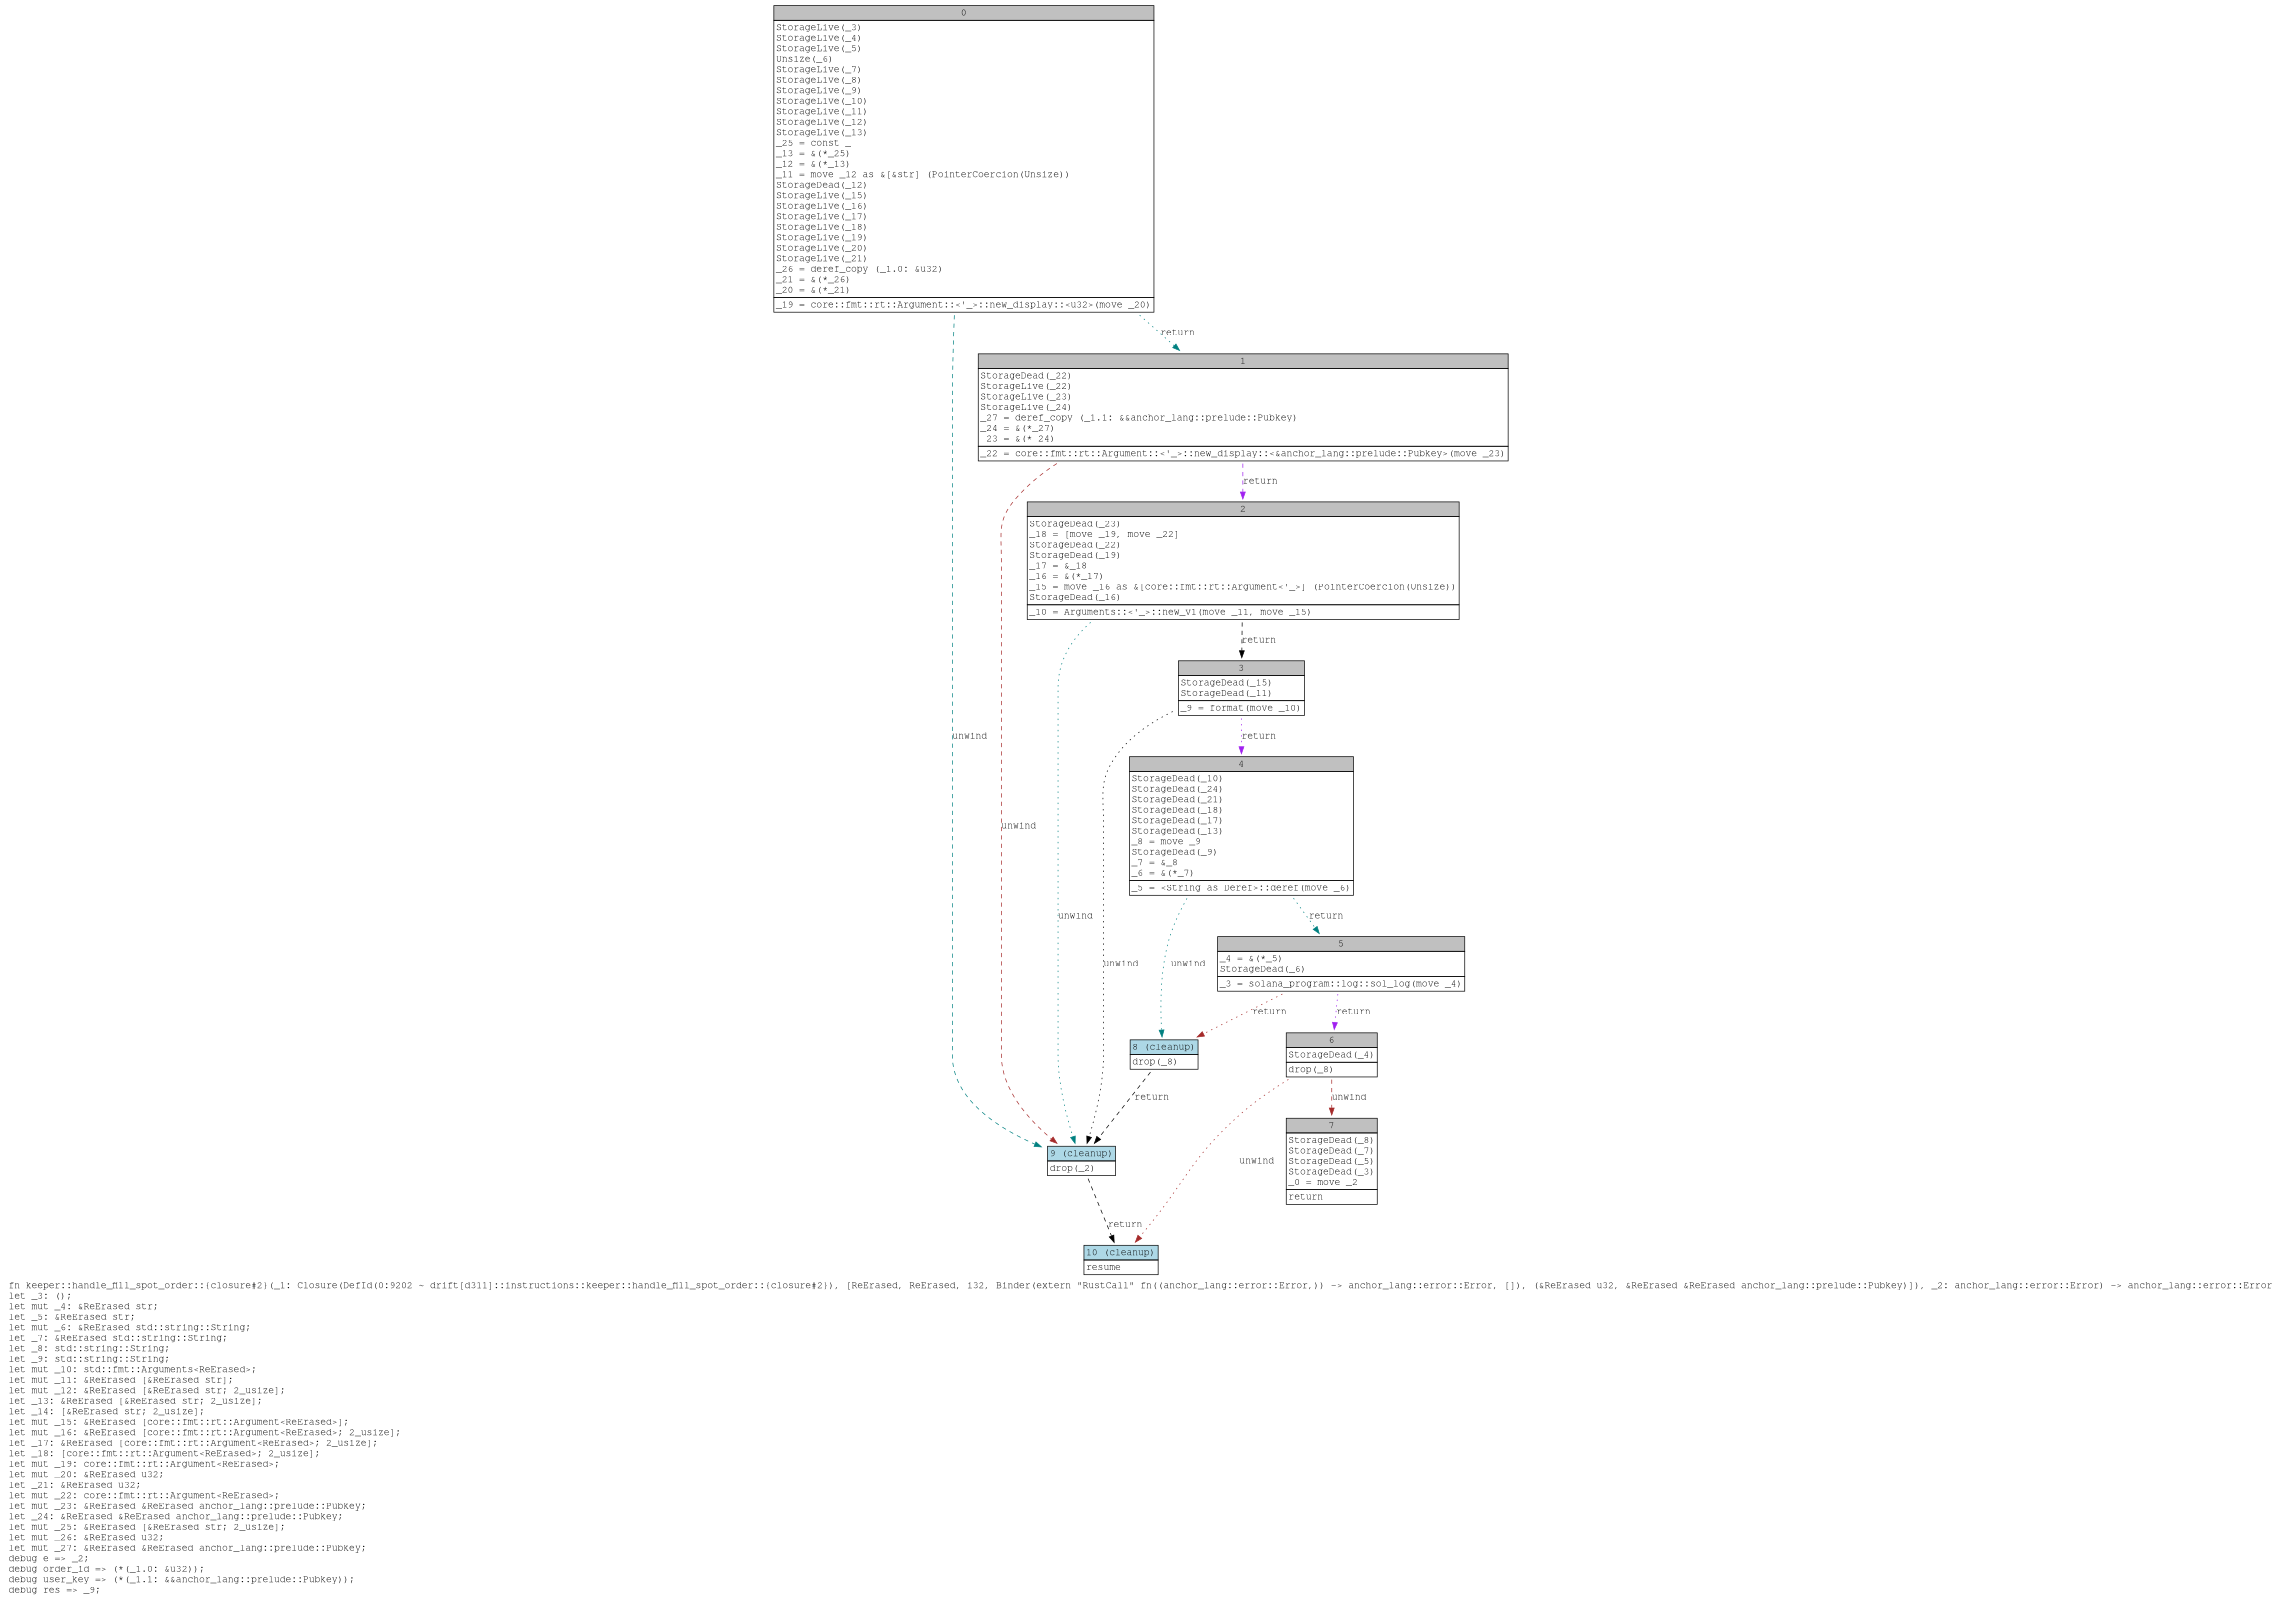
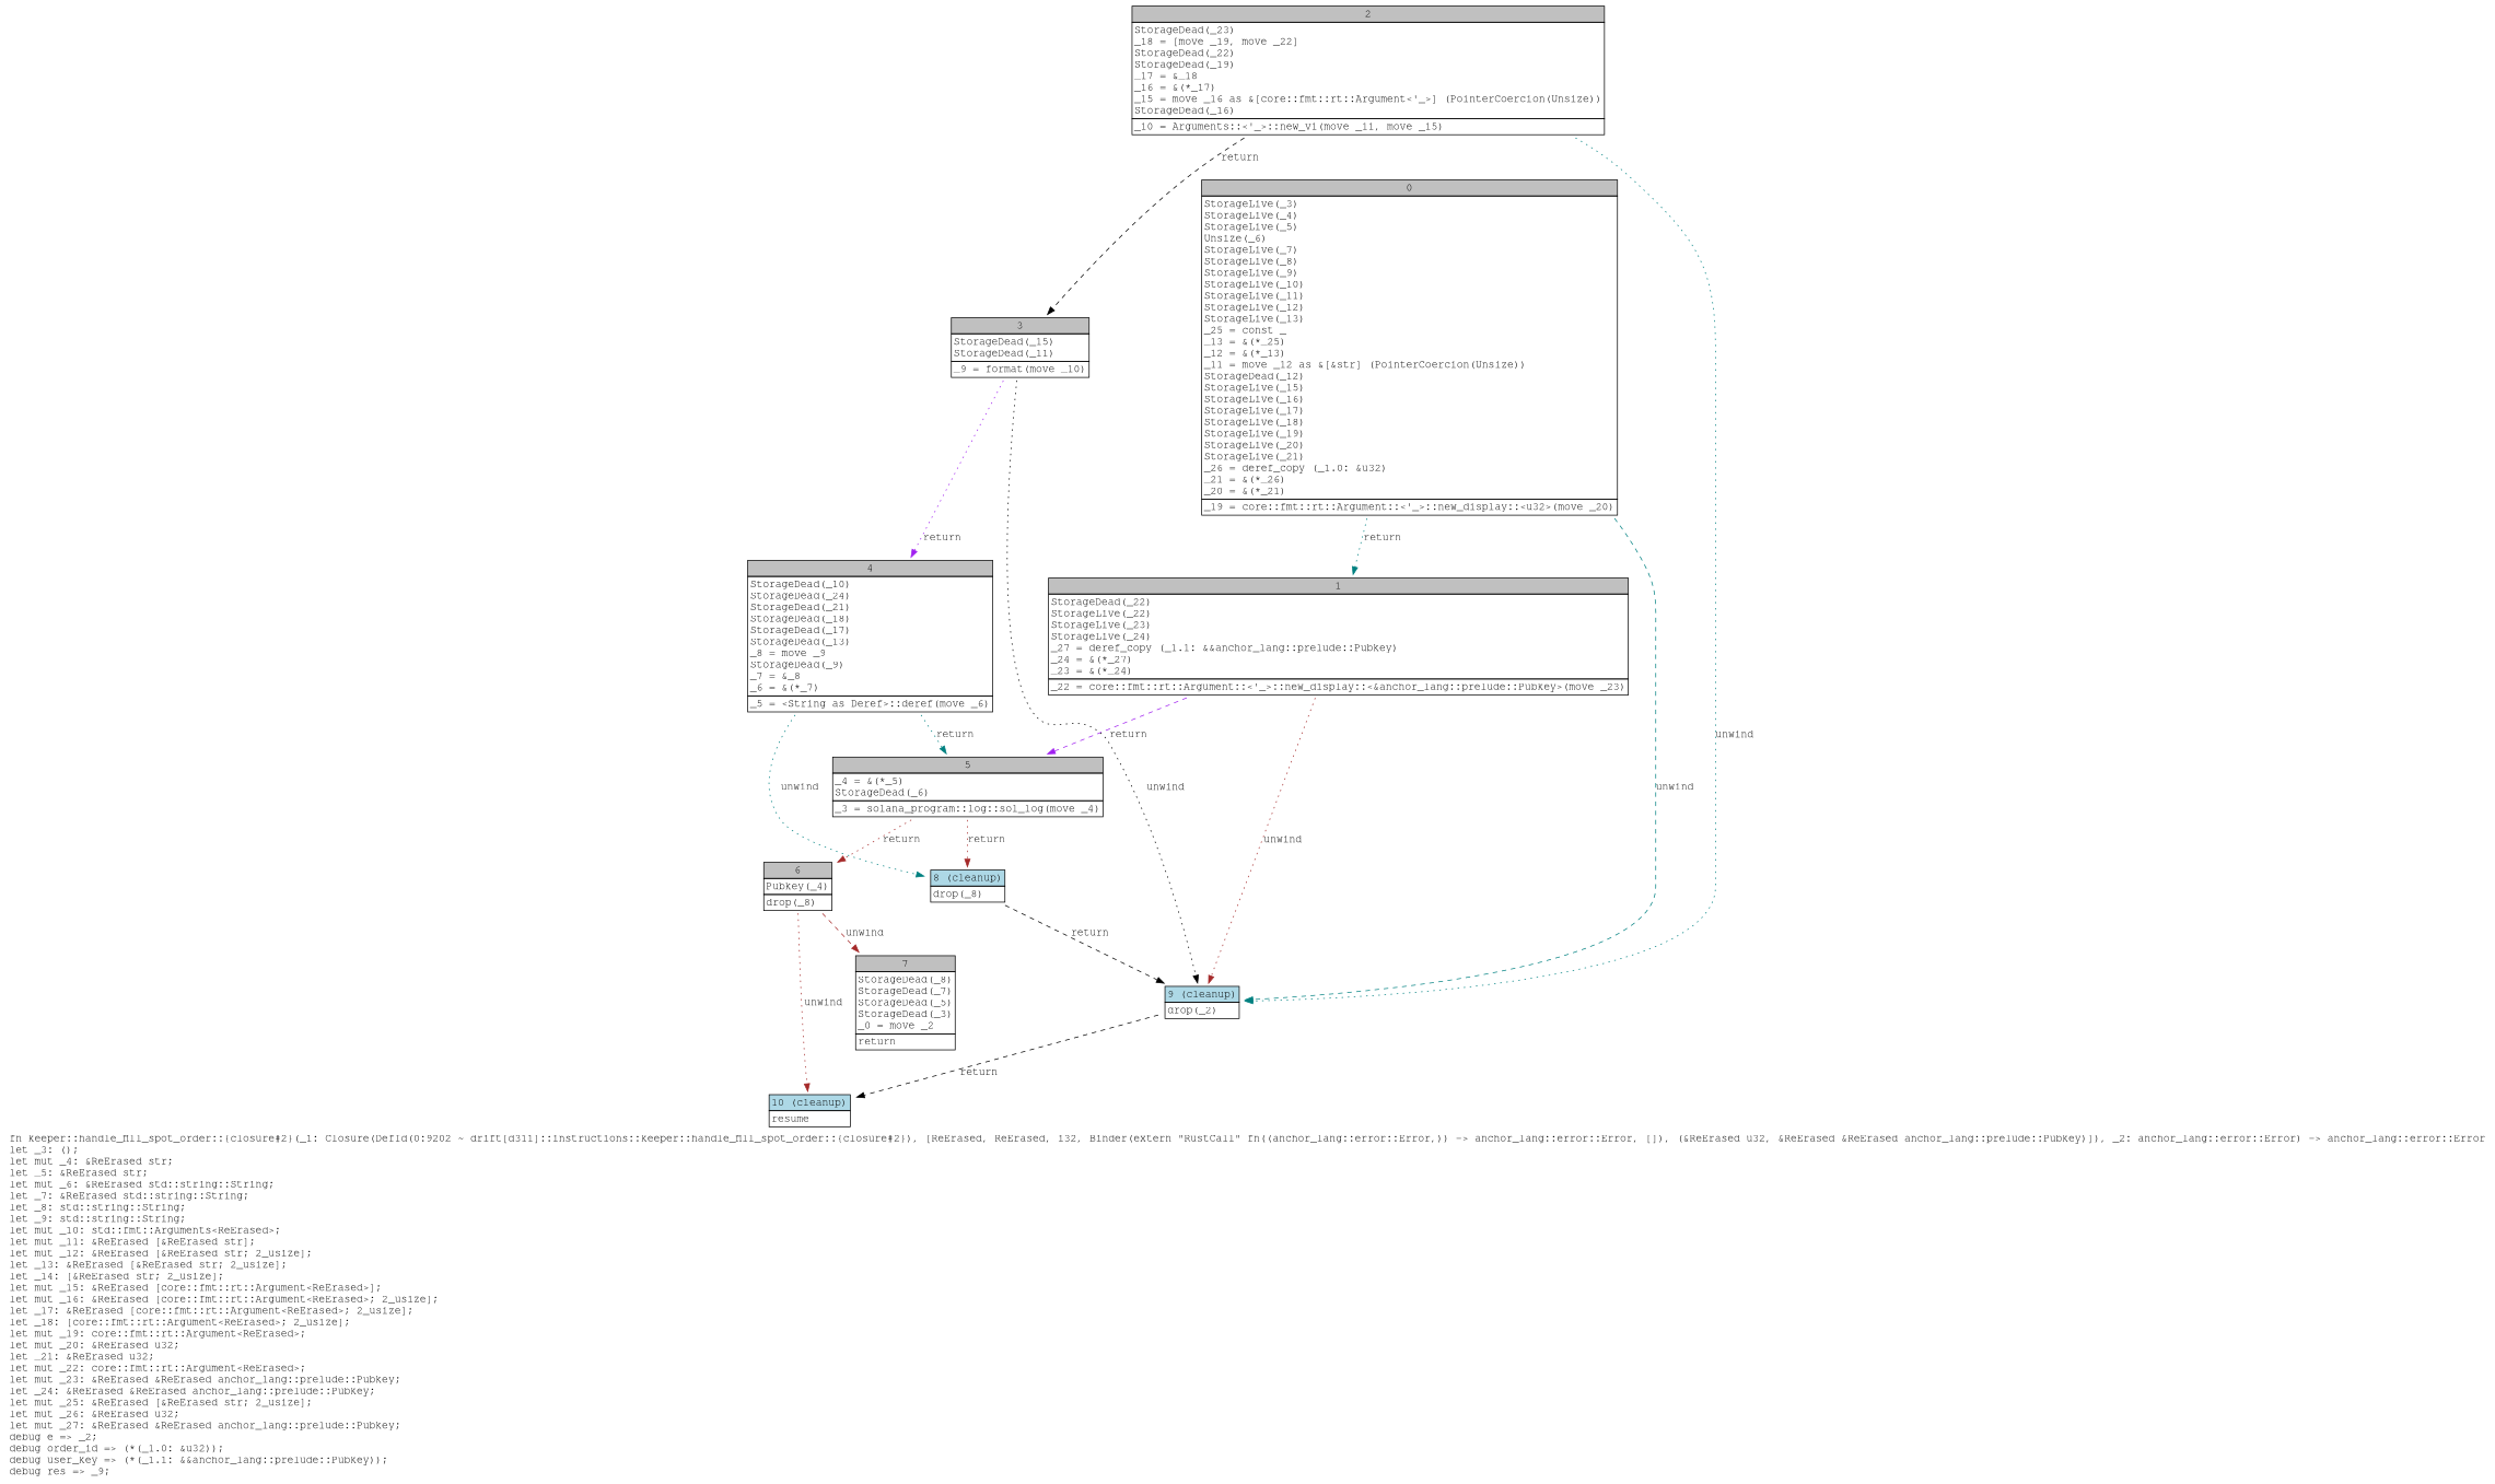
  digraph {
    fontname="Courier, monospace"
    label=<fn keeper::handle_fill_spot_order::{closure#2}(_1: Closure(DefId(0:9202 ~ drift[d311]::instructions::keeper::handle_fill_spot_order::{closure#2}), [ReErased, ReErased, i32, Binder(extern &quot;RustCall&quot; fn((anchor_lang::error::Error,)) -&gt; anchor_lang::error::Error, []), (&amp;ReErased u32, &amp;ReErased &amp;ReErased anchor_lang::prelude::Pubkey)]), _2: anchor_lang::error::Error) -&gt; anchor_lang::error::Error<br align="left"/>let _3: ();<br align="left"/>let mut _4: &amp;ReErased str;<br align="left"/>let _5: &amp;ReErased str;<br align="left"/>let mut _6: &amp;ReErased std::string::String;<br align="left"/>let _7: &amp;ReErased std::string::String;<br align="left"/>let _8: std::string::String;<br align="left"/>let _9: std::string::String;<br align="left"/>let mut _10: std::fmt::Arguments&lt;ReErased&gt;;<br align="left"/>let mut _11: &amp;ReErased [&amp;ReErased str];<br align="left"/>let mut _12: &amp;ReErased [&amp;ReErased str; 2_usize];<br align="left"/>let _13: &amp;ReErased [&amp;ReErased str; 2_usize];<br align="left"/>let _14: [&amp;ReErased str; 2_usize];<br align="left"/>let mut _15: &amp;ReErased [core::fmt::rt::Argument&lt;ReErased&gt;];<br align="left"/>let mut _16: &amp;ReErased [core::fmt::rt::Argument&lt;ReErased&gt;; 2_usize];<br align="left"/>let _17: &amp;ReErased [core::fmt::rt::Argument&lt;ReErased&gt;; 2_usize];<br align="left"/>let _18: [core::fmt::rt::Argument&lt;ReErased&gt;; 2_usize];<br align="left"/>let mut _19: core::fmt::rt::Argument&lt;ReErased&gt;;<br align="left"/>let mut _20: &amp;ReErased u32;<br align="left"/>let _21: &amp;ReErased u32;<br align="left"/>let mut _22: core::fmt::rt::Argument&lt;ReErased&gt;;<br align="left"/>let mut _23: &amp;ReErased &amp;ReErased anchor_lang::prelude::Pubkey;<br align="left"/>let _24: &amp;ReErased &amp;ReErased anchor_lang::prelude::Pubkey;<br align="left"/>let mut _25: &amp;ReErased [&amp;ReErased str; 2_usize];<br align="left"/>let mut _26: &amp;ReErased u32;<br align="left"/>let mut _27: &amp;ReErased &amp;ReErased anchor_lang::prelude::Pubkey;<br align="left"/>debug e =&gt; _2;<br align="left"/>debug order_id =&gt; (*(_1.0: &amp;u32));<br align="left"/>debug user_key =&gt; (*(_1.1: &amp;&amp;anchor_lang::prelude::Pubkey));<br align="left"/>debug res =&gt; _9;<br align="left"/>>
    node [fontname="Courier, monospace" shape=none]
    edge [color=teal fontname="Courier, monospace" style=dotted]
    n1 [label=<<table border="0" cellborder="1" cellspacing="0"><tr><td bgcolor="gray" align="center" colspan="1">0</td></tr><tr><td align="left" balign="left">StorageLive(_3)<br/>StorageLive(_4)<br/>StorageLive(_5)<br/>Unsize(_6)<br/>StorageLive(_7)<br/>StorageLive(_8)<br/>StorageLive(_9)<br/>StorageLive(_10)<br/>StorageLive(_11)<br/>StorageLive(_12)<br/>StorageLive(_13)<br/>_25 = const _<br/>_13 = &amp;(*_25)<br/>_12 = &amp;(*_13)<br/>_11 = move _12 as &amp;[&amp;str] (PointerCoercion(Unsize))<br/>StorageDead(_12)<br/>StorageLive(_15)<br/>StorageLive(_16)<br/>StorageLive(_17)<br/>StorageLive(_18)<br/>StorageLive(_19)<br/>StorageLive(_20)<br/>StorageLive(_21)<br/>_26 = deref_copy (_1.0: &amp;u32)<br/>_21 = &amp;(*_26)<br/>_20 = &amp;(*_21)<br/></td></tr><tr><td align="left">_19 = core::fmt::rt::Argument::&lt;'_&gt;::new_display::&lt;u32&gt;(move _20)</td></tr></table>>]
    n2 [label=<<table border="0" cellborder="1" cellspacing="0"><tr><td bgcolor="gray" align="center" colspan="1">1</td></tr><tr><td align="left" balign="left">StorageDead(_22)<br/>StorageLive(_22)<br/>StorageLive(_23)<br/>StorageLive(_24)<br/>_27 = deref_copy (_1.1: &amp;&amp;anchor_lang::prelude::Pubkey)<br/>_24 = &amp;(*_27)<br/>_23 = &amp;(*_24)<br/></td></tr><tr><td align="left">_22 = core::fmt::rt::Argument::&lt;'_&gt;::new_display::&lt;&amp;anchor_lang::prelude::Pubkey&gt;(move _23)</td></tr></table>>]
    n3 [label=<<table border="0" cellborder="1" cellspacing="0"><tr><td bgcolor="lightblue" align="center" colspan="1">9 (cleanup)</td></tr><tr><td align="left">drop(_2)</td></tr></table>>]
    n4 [label=<<table border="0" cellborder="1" cellspacing="0"><tr><td bgcolor="gray" align="center" colspan="1">2</td></tr><tr><td align="left" balign="left">StorageDead(_23)<br/>_18 = [move _19, move _22]<br/>StorageDead(_22)<br/>StorageDead(_19)<br/>_17 = &amp;_18<br/>_16 = &amp;(*_17)<br/>_15 = move _16 as &amp;[core::fmt::rt::Argument&lt;'_&gt;] (PointerCoercion(Unsize))<br/>StorageDead(_16)<br/></td></tr><tr><td align="left">_10 = Arguments::&lt;'_&gt;::new_v1(move _11, move _15)</td></tr></table>>]
    n5 [label=<<table border="0" cellborder="1" cellspacing="0"><tr><td bgcolor="lightblue" align="center" colspan="1">10 (cleanup)</td></tr><tr><td align="left">resume</td></tr></table>>]
    n6 [label=<<table border="0" cellborder="1" cellspacing="0"><tr><td bgcolor="gray" align="center" colspan="1">3</td></tr><tr><td align="left" balign="left">StorageDead(_15)<br/>StorageDead(_11)<br/></td></tr><tr><td align="left">_9 = format(move _10)</td></tr></table>>]
    n7 [label=<<table border="0" cellborder="1" cellspacing="0"><tr><td bgcolor="gray" align="center" colspan="1">4</td></tr><tr><td align="left" balign="left">StorageDead(_10)<br/>StorageDead(_24)<br/>StorageDead(_21)<br/>StorageDead(_18)<br/>StorageDead(_17)<br/>StorageDead(_13)<br/>_8 = move _9<br/>StorageDead(_9)<br/>_7 = &amp;_8<br/>_6 = &amp;(*_7)<br/></td></tr><tr><td align="left">_5 = &lt;String as Deref&gt;::deref(move _6)</td></tr></table>>]
    n8 [label=<<table border="0" cellborder="1" cellspacing="0"><tr><td bgcolor="gray" align="center" colspan="1">5</td></tr><tr><td align="left" balign="left">_4 = &amp;(*_5)<br/>StorageDead(_6)<br/></td></tr><tr><td align="left">_3 = solana_program::log::sol_log(move _4)</td></tr></table>>]
    n9 [label=<<table border="0" cellborder="1" cellspacing="0"><tr><td bgcolor="lightblue" align="center" colspan="1">8 (cleanup)</td></tr><tr><td align="left">drop(_8)</td></tr></table>>]
-   n10 [label=<<table border="0" cellborder="1" cellspacing="0"><tr><td bgcolor="gray" align="center" colspan="1">6</td></tr><tr><td align="left" balign="left">StorageDead(_4)<br/></td></tr><tr><td align="left">drop(_8)</td></tr></table>>]
+   n10 [label=<<table border="0" cellborder="1" cellspacing="0"><tr><td bgcolor="gray" align="center" colspan="1">6</td></tr><tr><td align="left" balign="left">Pubkey(_4)<br/></td></tr><tr><td align="left">drop(_8)</td></tr></table>>]
    n11 [label=<<table border="0" cellborder="1" cellspacing="0"><tr><td bgcolor="gray" align="center" colspan="1">7</td></tr><tr><td align="left" balign="left">StorageDead(_8)<br/>StorageDead(_7)<br/>StorageDead(_5)<br/>StorageDead(_3)<br/>_0 = move _2<br/></td></tr><tr><td align="left">return</td></tr></table>>]
    n1 -> n2 [label=return]
    n1 -> n3 [label=unwind style=dashed]
-   n2 -> n3 [color=brown label=unwind style=dashed]
-   n2 -> n4 [color=purple label=return style=dashed]
+   n2 -> n3 [color=brown label=unwind]
+   n2 -> n8 [color=purple label=return style=dashed]
    n3 -> n5 [color=black label=return style=dashed]
    n4 -> n3 [label=unwind]
    n4 -> n6 [color=black label=return style=dashed]
    n6 -> n3 [color=black label=unwind]
    n6 -> n7 [color=purple label=return]
    n7 -> n8 [label=return]
    n7 -> n9 [label=unwind]
    n8 -> n9 [color=brown label=return]
-   n8 -> n10 [color=purple label=return]
+   n8 -> n10 [color=brown label=return]
    n9 -> n3 [color=black label=return style=dashed]
    n10 -> n5 [color=brown label=unwind]
    n10 -> n11 [color=brown label=unwind style=dashed]
  }
